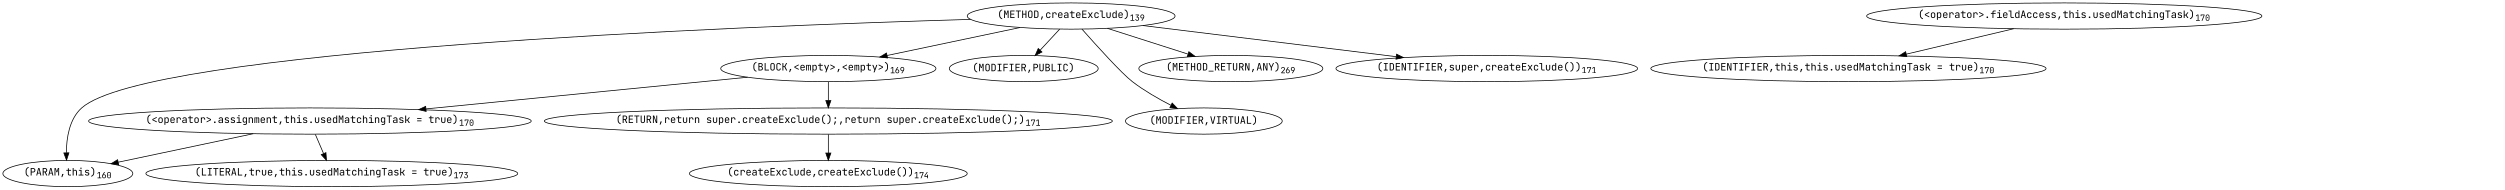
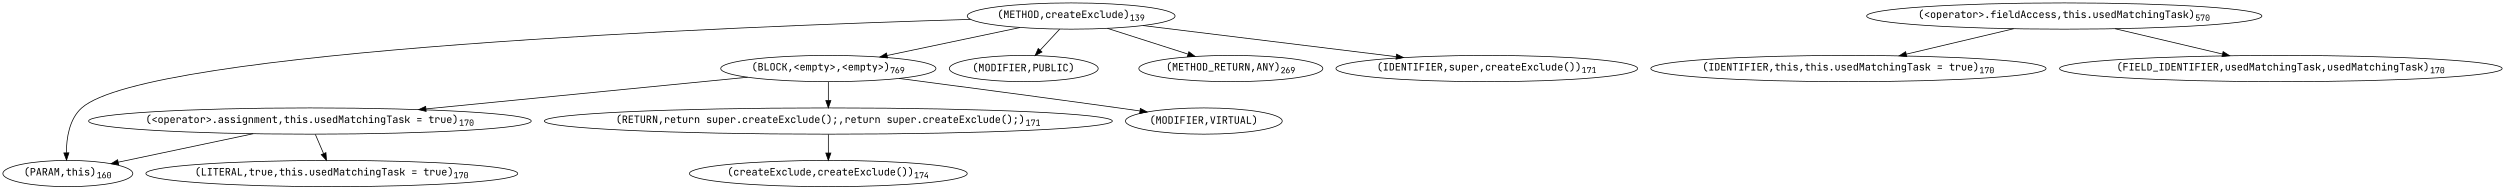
  digraph {
    fontname="JetBrains Mono"
    node [fontname="JetBrains Mono"]
    edge [fontname="JetBrains Mono"]
    n1 [label=<(METHOD,createExclude)<SUB>139</SUB>>]
    n2 [label=<(PARAM,this)<SUB>160</SUB>>]
-   n3 [label=<(BLOCK,&lt;empty&gt;,&lt;empty&gt;)<SUB>169</SUB>>]
+   n3 [label=<(BLOCK,&lt;empty&gt;,&lt;empty&gt;)<SUB>769</SUB>>]
    n4 [label=<(MODIFIER,PUBLIC)>]
    n5 [label=<(MODIFIER,VIRTUAL)>]
    n6 [label=<(METHOD_RETURN,ANY)<SUB>269</SUB>>]
    n7 [label=<(IDENTIFIER,super,createExclude())<SUB>171</SUB>>]
    n8 [label=<(&lt;operator&gt;.assignment,this.usedMatchingTask = true)<SUB>170</SUB>>]
    n9 [label=<(RETURN,return super.createExclude();,return super.createExclude();)<SUB>171</SUB>>]
-   n10 [label=<(LITERAL,true,this.usedMatchingTask = true)<SUB>173</SUB>>]
+   n10 [label=<(LITERAL,true,this.usedMatchingTask = true)<SUB>170</SUB>>]
    n11 [label=<(createExclude,createExclude())<SUB>174</SUB>>]
-   n12 [label=<(&lt;operator&gt;.fieldAccess,this.usedMatchingTask)<SUB>170</SUB>>]
+   n12 [label=<(&lt;operator&gt;.fieldAccess,this.usedMatchingTask)<SUB>570</SUB>>]
    n13 [label=<(IDENTIFIER,this,this.usedMatchingTask = true)<SUB>170</SUB>>]
+   n14 [label=<(FIELD_IDENTIFIER,usedMatchingTask,usedMatchingTask)<SUB>170</SUB>>]
    n1 -> n2
    n1 -> n3
    n1 -> n4
-   n1 -> n5
+   n3 -> n5
    n1 -> n6
    n1 -> n7
    n3 -> n8
    n3 -> n9
    n8 -> n2
    n8 -> n10
    n9 -> n11
    n12 -> n13
+   n12 -> n14
  }
